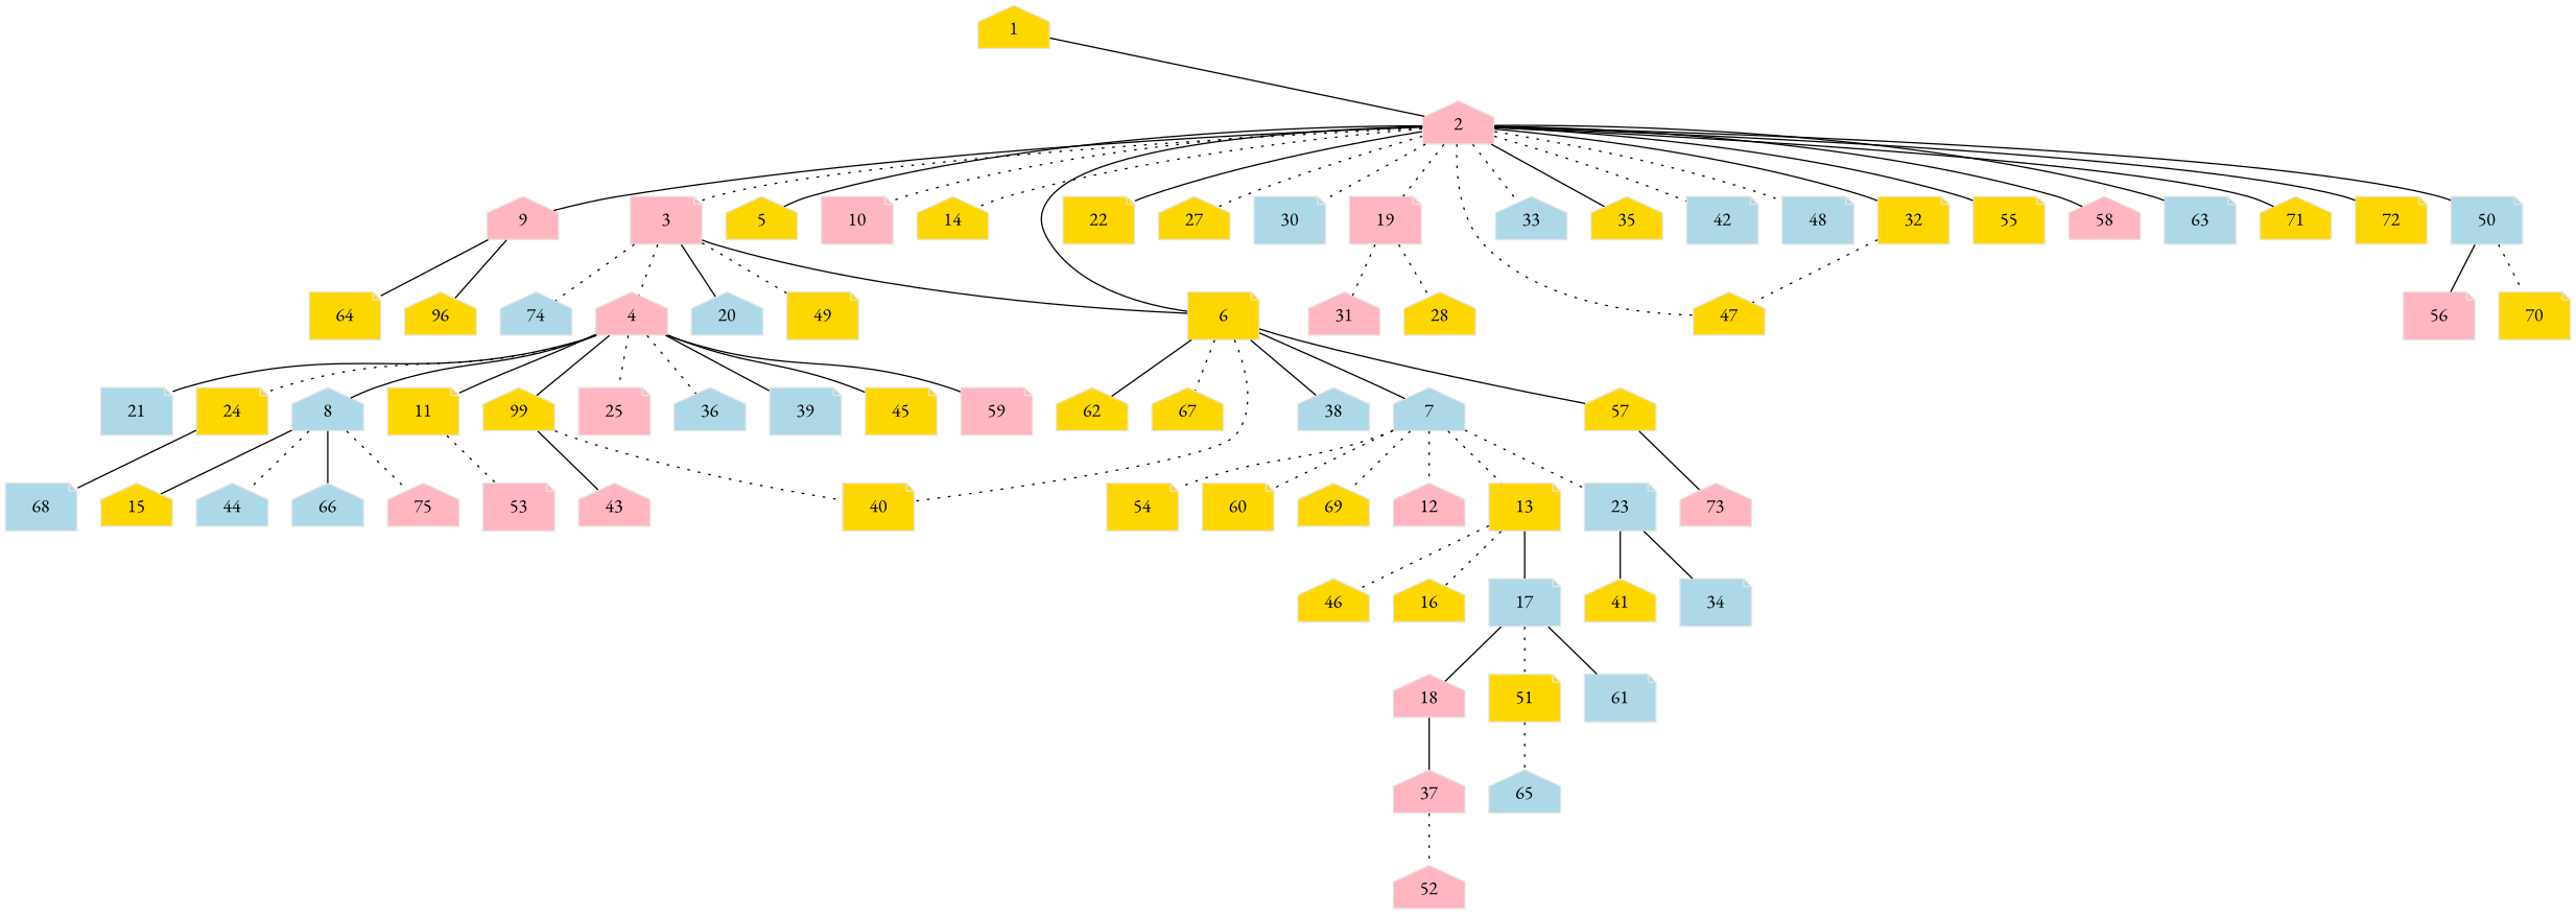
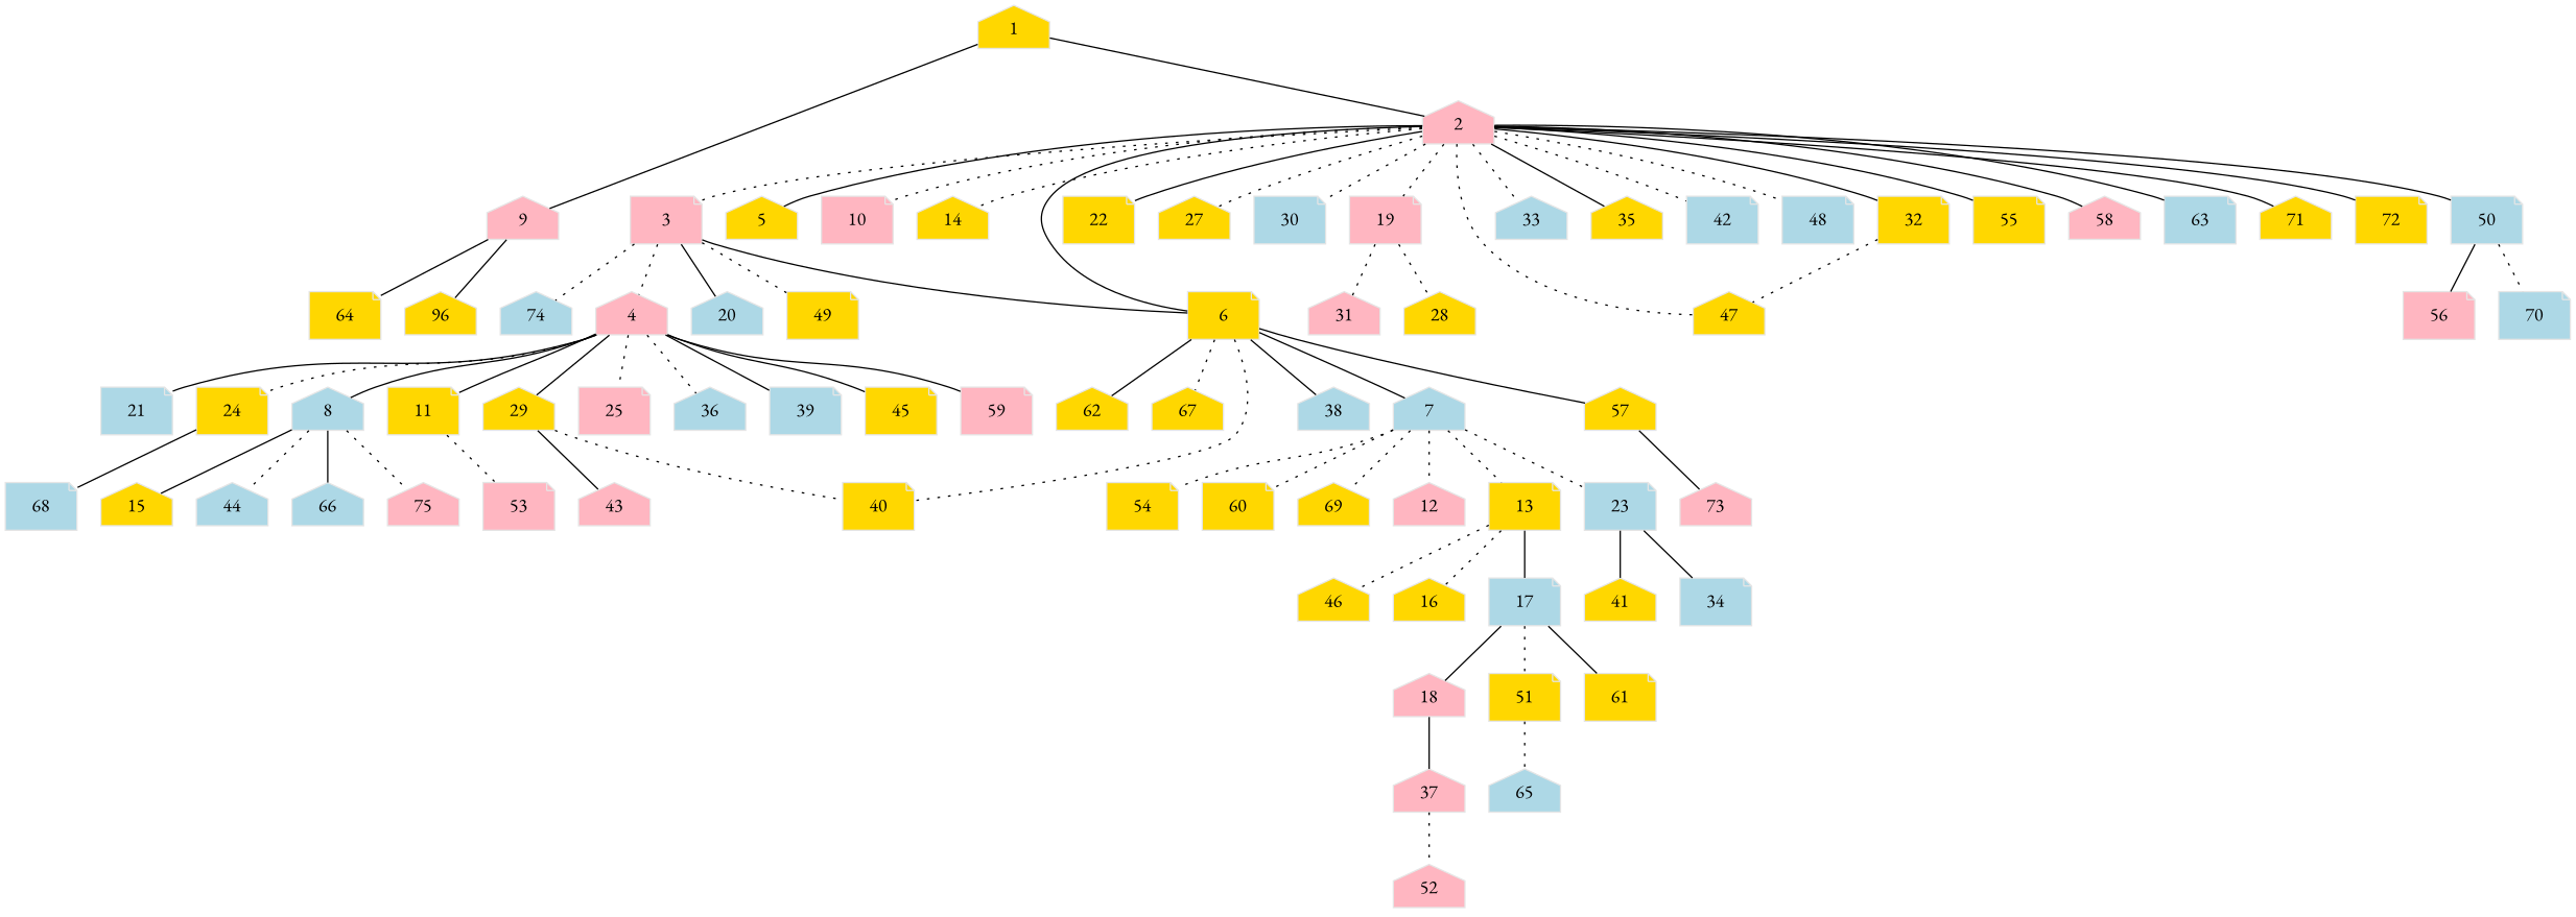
  graph {
    fontname="EB Garamond"
    node [color=gray90 fillcolor=gold fontname="EB Garamond" shape=house style=filled]
    edge [fontname="EB Garamond" style=solid]
    2 [fillcolor=lightpink]
    1
    3 [fillcolor=lightpink shape=note]
    5
    6 [shape=note]
    9 [fillcolor=lightpink]
    10 [fillcolor=lightpink shape=note]
    14
    19 [fillcolor=lightpink shape=note]
    22 [shape=note]
    27
    30 [fillcolor=lightblue shape=note]
    32 [shape=note]
    33 [fillcolor=lightblue]
    35
    42 [fillcolor=lightblue shape=note]
    47
    48 [fillcolor=lightblue shape=note]
    50 [fillcolor=lightblue shape=note]
    55 [shape=note]
    58 [fillcolor=lightpink]
    63 [fillcolor=lightblue shape=note]
    71
    72 [shape=note]
    4 [fillcolor=lightpink]
    20 [fillcolor=lightblue]
    49 [shape=note]
    74 [fillcolor=lightblue]
    7 [fillcolor=lightblue]
    38 [fillcolor=lightblue]
    40 [shape=note]
    57
    62
    67
    n35 [label=96]
    64 [shape=note]
    28
    31 [fillcolor=lightpink]
    56 [fillcolor=lightpink shape=note]
-   70 [shape=note]
+   70 [fillcolor=lightblue shape=note]
    8 [fillcolor=lightblue]
    11 [shape=note]
    21 [fillcolor=lightblue shape=note]
    24 [shape=note]
    25 [fillcolor=lightpink shape=note]
-   29 [label=99]
+   29
    36 [fillcolor=lightblue]
    39 [fillcolor=lightblue shape=note]
    45 [shape=note]
    59 [fillcolor=lightpink shape=note]
    15
    44 [fillcolor=lightblue]
    66 [fillcolor=lightblue]
    75 [fillcolor=lightpink]
    53 [fillcolor=lightpink shape=note]
    68 [fillcolor=lightblue shape=note]
    43 [fillcolor=lightpink]
    12 [fillcolor=lightpink]
    13 [shape=note]
    23 [fillcolor=lightblue shape=note]
    54 [shape=note]
    60 [shape=note]
    69
    73 [fillcolor=lightpink]
    16
    17 [fillcolor=lightblue shape=note]
    46
    34 [fillcolor=lightblue shape=note]
    41
    18 [fillcolor=lightpink]
    51 [shape=note]
-   61 [fillcolor=lightblue shape=note]
+   61 [shape=note]
    37 [fillcolor=lightpink]
    65 [fillcolor=lightblue]
    52 [fillcolor=lightpink]
    2 -- 3 [style=dotted]
    2 -- 5
    2 -- 6
-   2 -- 9
+   1 -- 9
    2 -- 10 [style=dotted]
    2 -- 14 [style=dotted]
    2 -- 19 [style=dotted]
    2 -- 22
    2 -- 27 [style=dotted]
    2 -- 30 [style=dotted]
    2 -- 32
    2 -- 33 [style=dotted]
    2 -- 35
    2 -- 42 [style=dotted]
    2 -- 47 [style=dotted]
    2 -- 48 [style=dotted]
    2 -- 50
    2 -- 55
    2 -- 58
    2 -- 63
    2 -- 71
    2 -- 72
    1 -- 2
    3 -- 6
    3 -- 4 [style=dotted]
    3 -- 20
    3 -- 49 [style=dotted]
    3 -- 74 [style=dotted]
    6 -- 7
    6 -- 38
    6 -- 40 [style=dotted]
    6 -- 57
    6 -- 62
    6 -- 67 [style=dotted]
    9 -- n35
    9 -- 64
    19 -- 28 [style=dotted]
    19 -- 31 [style=dotted]
    32 -- 47 [style=dotted]
    50 -- 56
    50 -- 70 [style=dotted]
    4 -- 8
    4 -- 11
    4 -- 21
    4 -- 24 [style=dotted]
    4 -- 25 [style=dotted]
    4 -- 29
    4 -- 36 [style=dotted]
    4 -- 39
    4 -- 45
    4 -- 59
    7 -- 12 [style=dotted]
    7 -- 13 [style=dotted]
    7 -- 23 [style=dotted]
    7 -- 54 [style=dotted]
    7 -- 60 [style=dotted]
    7 -- 69 [style=dotted]
    57 -- 73
    8 -- 15
    8 -- 44 [style=dotted]
    8 -- 66
    8 -- 75 [style=dotted]
    11 -- 53 [style=dotted]
    24 -- 68
    29 -- 40 [style=dotted]
    29 -- 43
    13 -- 16 [style=dotted]
    13 -- 17
    13 -- 46 [style=dotted]
    23 -- 34
    23 -- 41
    17 -- 18
    17 -- 51 [style=dotted]
    17 -- 61
    18 -- 37
    51 -- 65 [style=dotted]
    37 -- 52 [style=dotted]
  }
